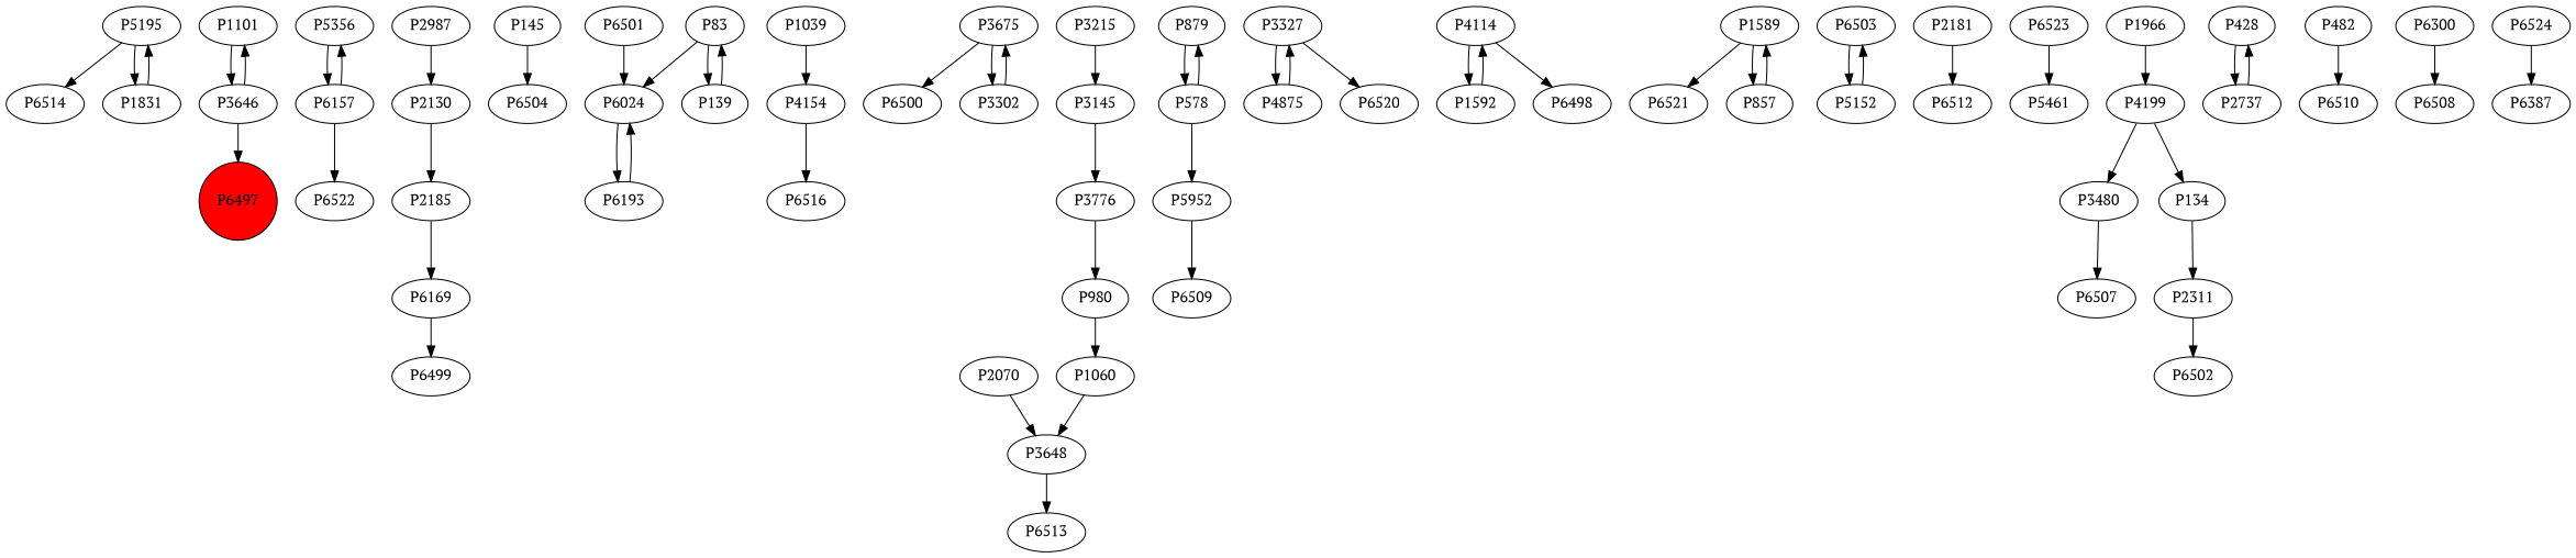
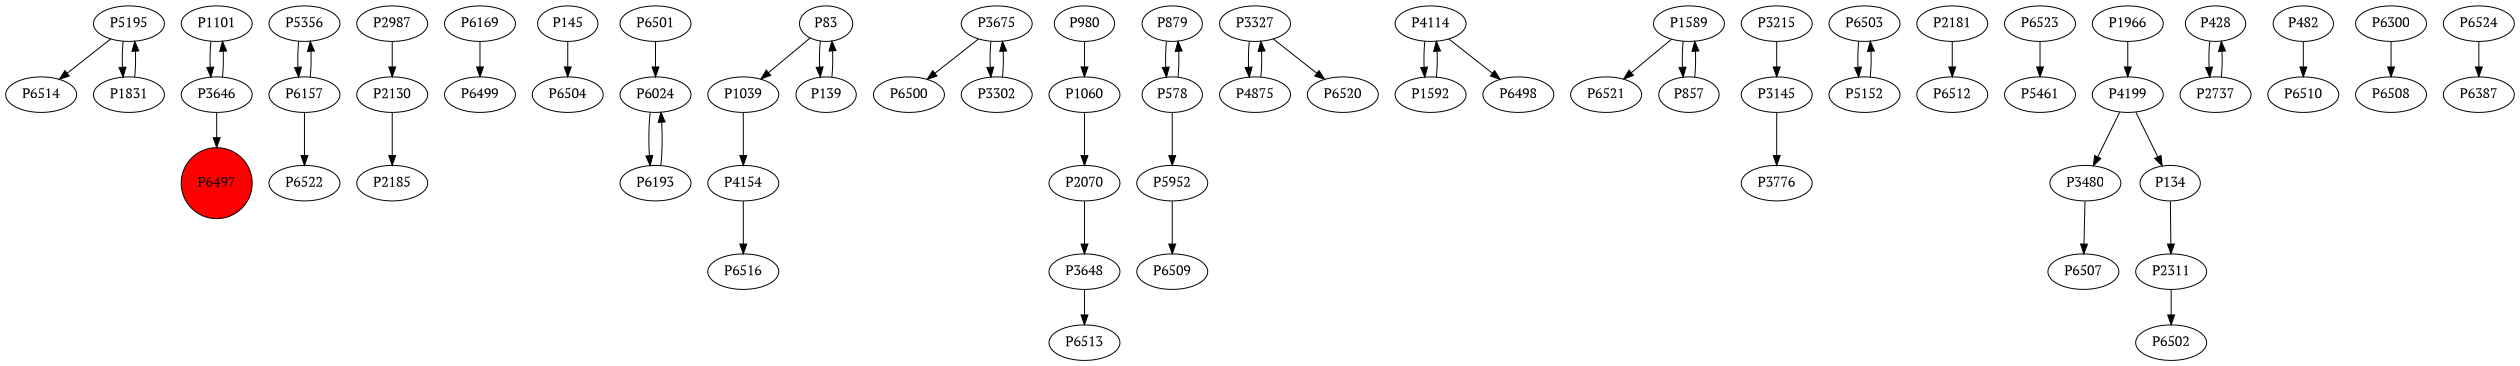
  digraph {
    fontname="PT Serif"
    node [fontname="PT Serif"]
    edge [fontname="PT Serif"]
    P5195
    P6514
    P1831
    P1101
    P3646
    P6497 [fillcolor=red shape=circle style=filled]
    P5356
    P6157
    P6522
    P2987
    P2130
    P2185
    P6169
    P145
    P6504
    P6024
    P6193
    P6501
    P1039
    P4154
    P6516
    P3675
    P6500
    P3302
    P980
    P1060
    P2070
    P3648
    P879
    P578
    P5952
    P6509
    P3327
    P4875
    P6520
    n36 [label=P4114]
    P1592
    P6498
    P1589
    P6521
    P857
    P83
    P139
    P6513
    P6499
    P3776
    n47 [label=P3215]
    P3145
    P6503
    P5152
    P2181
    P6512
    P6523
    P5461
    P3480
    P6507
    P4199
    P134
    P428
    P2737
    P2311
    P6502
    P482
    P6510
    P6300
    P6508
    P1966
    P6524
    P6387
    P5195 -> P6514
    P5195 -> P1831
    P1831 -> P5195
    P1101 -> P3646
    P3646 -> P1101
    P3646 -> P6497
    P5356 -> P6157
    P6157 -> P5356
    P6157 -> P6522
    P2987 -> P2130
    P2130 -> P2185
-   P2185 -> P6169
    P6169 -> P6499
    P145 -> P6504
    P6024 -> P6193
    P6193 -> P6024
    P6501 -> P6024
    P1039 -> P4154
    P4154 -> P6516
    P3675 -> P6500
    P3675 -> P3302
    P3302 -> P3675
    P980 -> P1060
-   P1060 -> P3648
+   P1060 -> P2070
    P2070 -> P3648
    P3648 -> P6513
    P879 -> P578
    P578 -> P879
    P578 -> P5952
    P5952 -> P6509
    P3327 -> P4875
    P3327 -> P6520
    P4875 -> P3327
    n36 -> P1592
    n36 -> P6498
    P1592 -> n36
    P1589 -> P6521
    P1589 -> P857
    P857 -> P1589
-   P83 -> P6024
+   P83 -> P1039
    P83 -> P139
    P139 -> P83
-   P3776 -> P980
    n47 -> P3145
    P3145 -> P3776
    P6503 -> P5152
    P5152 -> P6503
    P2181 -> P6512
    P6523 -> P5461
    P3480 -> P6507
    P4199 -> P3480
    P4199 -> P134
    P134 -> P2311
    P428 -> P2737
    P2737 -> P428
    P2311 -> P6502
    P482 -> P6510
    P6300 -> P6508
    P1966 -> P4199
    P6524 -> P6387
  }
